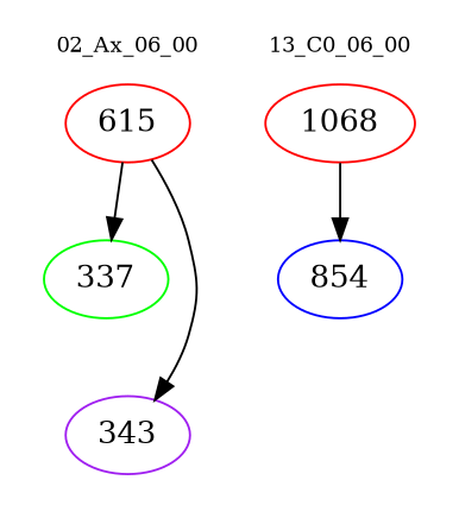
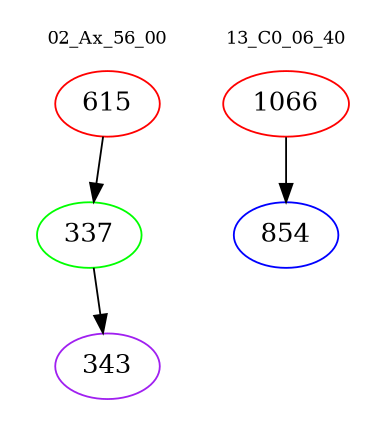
  digraph {
    node [color=red]
    edge [color=black]
    n1 [label=615]
    n2 [color=green label=337]
    n3 [color=purple label=343]
-   n4 [label=1068]
+   n4 [label=1066]
    n5 [color=blue label=854]
    subgraph cluster_1 {
      color=white
      fontsize=10
-     label="02_Ax_06_00"
+     label="02_Ax_56_00"
      n1
      n2
      n3
    }
    subgraph cluster_2 {
      color=white
      fontsize=10
-     label="13_C0_06_00"
+     label="13_C0_06_40"
      n4
      n5
    }
    n1 -> n2
-   n1 -> n3
+   n2 -> n3
    n4 -> n5
  }
